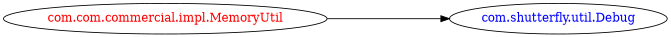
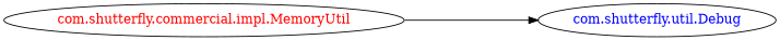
  digraph {
    concentrate=true
    rankdir=LR
    ranksep=2.0
    splines=ortho
-   "com.shutterfly.commercial.impl.MemoryUtil" [fontcolor=red label="com.com.commercial.impl.MemoryUtil"]
+   "com.shutterfly.commercial.impl.MemoryUtil" [fontcolor=red]
    "com.shutterfly.util.Debug" [fontcolor=blue]
    "com.shutterfly.commercial.impl.MemoryUtil" -> "com.shutterfly.util.Debug"
  }
